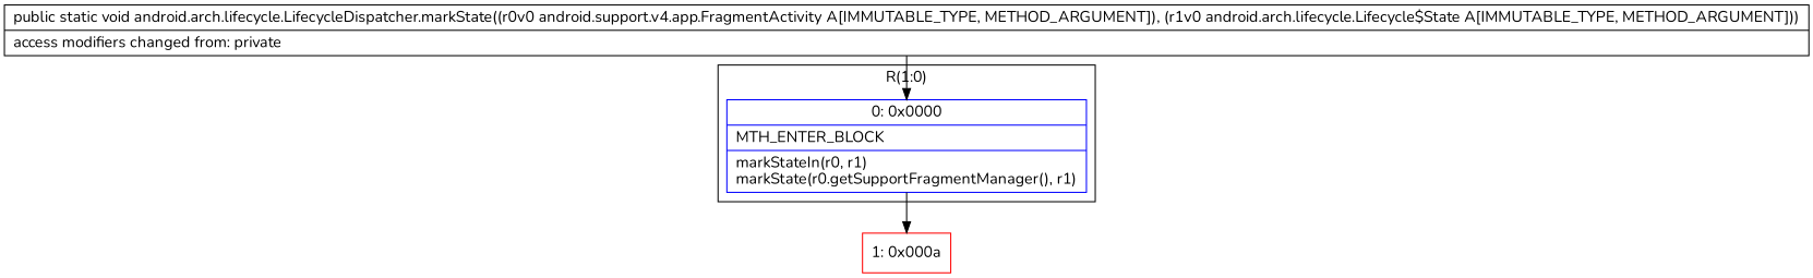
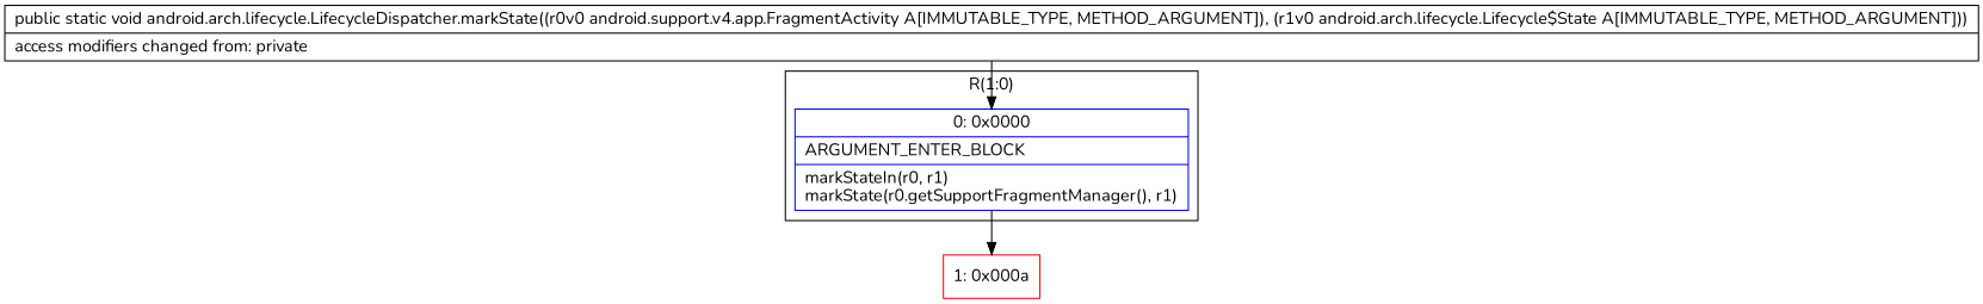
  digraph {
    fontname=Nunito
    node [shape=record fontname=Nunito]
    edge [fontname=Nunito]
-   n1 [color=blue label="{0\:\ 0x0000|MTH_ENTER_BLOCK\l|markStateIn(r0, r1)\lmarkState(r0.getSupportFragmentManager(), r1)\l}"]
+   n1 [color=blue label="{0\:\ 0x0000|ARGUMENT_ENTER_BLOCK\l|markStateIn(r0, r1)\lmarkState(r0.getSupportFragmentManager(), r1)\l}"]
    n2 [color=red label="{1\:\ 0x000a}"]
    n3 [label="{public static void android.arch.lifecycle.LifecycleDispatcher.markState((r0v0 android.support.v4.app.FragmentActivity A[IMMUTABLE_TYPE, METHOD_ARGUMENT]), (r1v0 android.arch.lifecycle.Lifecycle$State A[IMMUTABLE_TYPE, METHOD_ARGUMENT]))  | access modifiers changed from: private\l}"]
    subgraph cluster_1 {
      label="R(1:0)"
      n1
    }
    n1 -> n2
    n3 -> n1
  }
